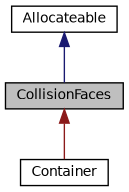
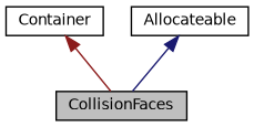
  digraph {
    node [color=black fillcolor=white fontname=Helvetica fontsize=10 shape=record style=filled]
    edge [dir=back fontname=Helvetica fontsize=10 labelfontname=Helvetica labelfontsize=10 style=solid]
    n1 [fillcolor=grey75 fontcolor=black height=0.2 label=CollisionFaces width=0.4]
    n2 [height=0.2 label=Container width=0.4]
    n3 [height=0.2 label=Allocateable width=0.4]
-   n1 -> n2 [color=firebrick4]
+   n2 -> n1 [color=firebrick4]
    n3 -> n1 [color=midnightblue]
  }
